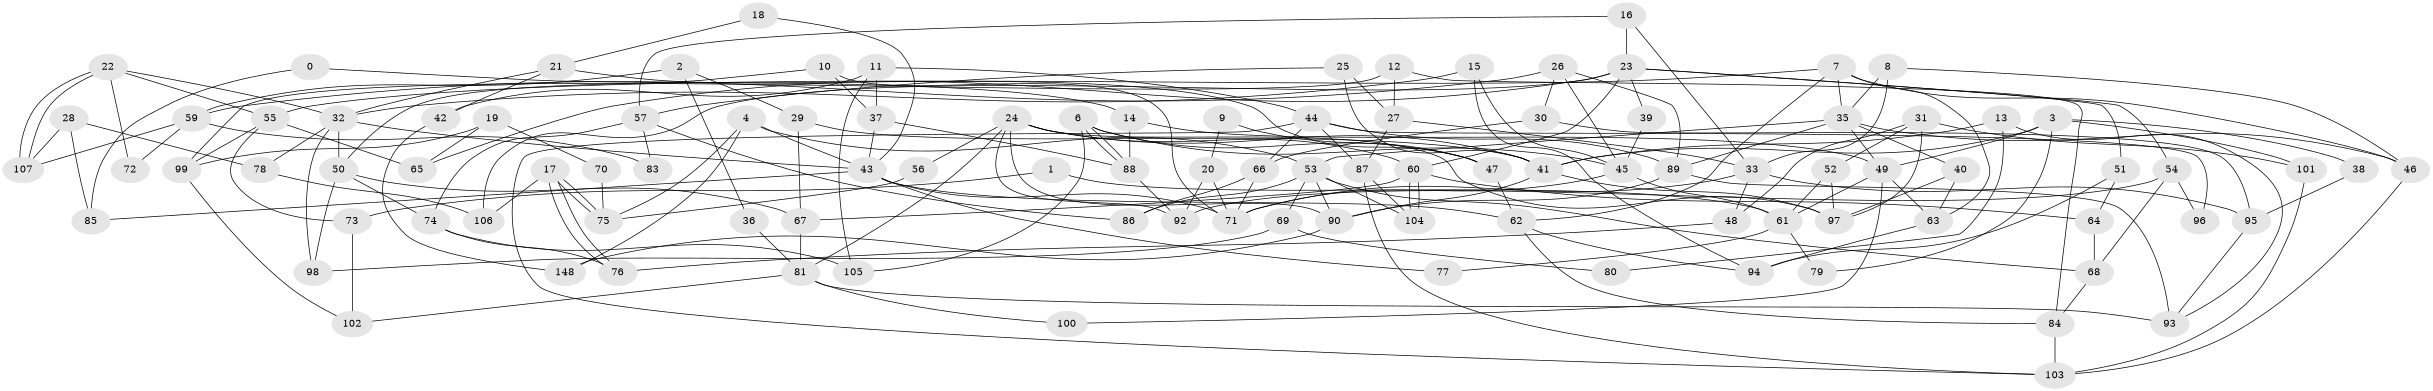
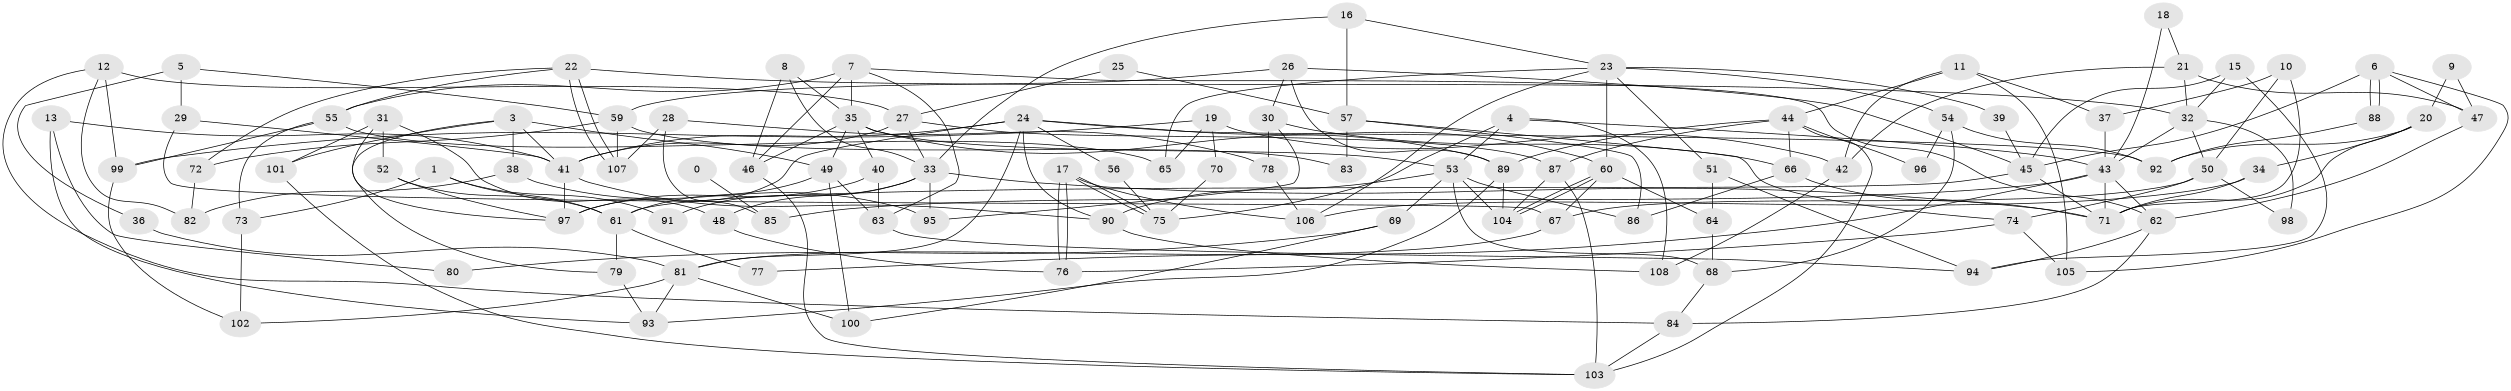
  graph {
    node [color=gray90 style=filled]
    1
    61
    73
+   91
    79
    77
    102
-   2
+   2 [label=5]
    29
    36
    59
    41
    67
    81
    72
    107
    83
    3
    38
    49
    101
+   82
    95
    90
    97
    63
    100
    93
    103
    4
    43
    53
    75
-   108 [label=148]
+   108
    85
    62
    71
    68
    69
    86
    104
    n42 [label=0]
-   14
    88
    6
    45
    47
    105
    92
    7
    46
    55
    35
    99
    65
    84
    94
    8
    33
    48
    89
    40
    9
    20
+   34
    10
    37
    50
    98
    74
    11
    42
    44
    87
    66
    96
    12
    27
    13
    80
    15
    32
    16
    23
    57
    106
    39
    51
    54
    60
    17
    76
    18
    21
    19
    70
    22
    64
    24
    56
    25
    26
    30
    78
    28
    31
    52
    1 -- 61
    1 -- 73
+   1 -- 91
    61 -- 79
    61 -- 77
    73 -- 102
-   95 -- 93
+   79 -- 93
    2 -- 29
    2 -- 36
    2 -- 59
    29 -- 41
    29 -- 67
    36 -- 81
    59 -- 72
    59 -- 107
    59 -- 83
    41 -- 90
    41 -- 97
    67 -- 81
    81 -- 102
    81 -- 100
    81 -- 93
+   72 -- 82
    3 -- 79
    3 -- 41
    3 -- 38
    3 -- 49
    3 -- 101
+   38 -- 82
    38 -- 95
    49 -- 61
    49 -- 63
    49 -- 100
    101 -- 103
    90 -- 108
    63 -- 94
    4 -- 43
    4 -- 53
    4 -- 75
    4 -- 108
    43 -- 77
    43 -- 85
    43 -- 62
    43 -- 71
    53 -- 90
    53 -- 68
    53 -- 69
    53 -- 86
    53 -- 104
    62 -- 84
    62 -- 94
    68 -- 84
-   69 -- 98
+   69 -- 100
    69 -- 80
    n42 -- 85
-   n42 -- 14
-   14 -- 49
-   14 -- 88
    88 -- 92
    6 -- 88
    6 -- 88
    6 -- 45
    6 -- 47
    6 -- 105
    45 -- 61
    45 -- 71
    47 -- 62
    7 -- 63
    7 -- 62
    7 -- 46
    7 -- 55
    7 -- 35
    46 -- 103
    55 -- 73
    55 -- 99
    55 -- 65
    35 -- 49
    35 -- 53
    35 -- 46
    35 -- 89
    35 -- 40
    99 -- 102
    84 -- 103
    8 -- 46
    8 -- 35
    8 -- 33
+   33 -- 91
    33 -- 95
    33 -- 71
    33 -- 48
    48 -- 76
-   89 -- 90
+   89 -- 104
    89 -- 93
    40 -- 97
    40 -- 63
    9 -- 47
    9 -- 20
    20 -- 71
    20 -- 92
+   20 -- 34
+   34 -- 71
+   34 -- 106
    10 -- 71
    10 -- 37
    10 -- 50
    37 -- 43
-   37 -- 88
    50 -- 67
    50 -- 98
    50 -- 74
    74 -- 105
    74 -- 76
    11 -- 105
    11 -- 37
    11 -- 42
    11 -- 44
    42 -- 108
    44 -- 103
    44 -- 89
    44 -- 87
    44 -- 66
    44 -- 96
    87 -- 103
    87 -- 104
    66 -- 71
    66 -- 86
+   12 -- 82
    12 -- 99
    12 -- 84
    12 -- 27
-   25 -- 41
+   27 -- 41
    27 -- 33
    27 -- 87
    13 -- 41
    13 -- 93
    13 -- 80
    15 -- 45
    15 -- 94
    15 -- 32
    32 -- 43
    32 -- 50
    32 -- 98
    16 -- 33
    16 -- 23
    16 -- 57
    23 -- 65
    23 -- 106
    23 -- 39
    23 -- 51
    23 -- 54
    23 -- 60
    57 -- 83
    57 -- 86
    57 -- 74
    39 -- 45
    51 -- 94
    51 -- 64
    54 -- 68
    54 -- 92
    54 -- 96
    60 -- 67
    60 -- 104
    60 -- 104
    60 -- 64
    17 -- 75
    17 -- 75
    17 -- 106
    17 -- 76
    17 -- 76
    18 -- 43
    18 -- 21
    21 -- 47
    21 -- 42
    21 -- 32
    19 -- 99
    19 -- 65
+   19 -- 42
    19 -- 70
    70 -- 75
    22 -- 72
    22 -- 107
    22 -- 107
    22 -- 55
    22 -- 32
    64 -- 68
    24 -- 41
    24 -- 81
    24 -- 90
    24 -- 97
    24 -- 92
    24 -- 60
    24 -- 56
    56 -- 75
    25 -- 27
    25 -- 57
    26 -- 59
    26 -- 45
    26 -- 89
    26 -- 30
    30 -- 95
    30 -- 66
-   32 -- 78
+   30 -- 78
    78 -- 106
    28 -- 107
    28 -- 85
    28 -- 78
    31 -- 101
    31 -- 97
    31 -- 48
    31 -- 52
    52 -- 61
    52 -- 97
  }
